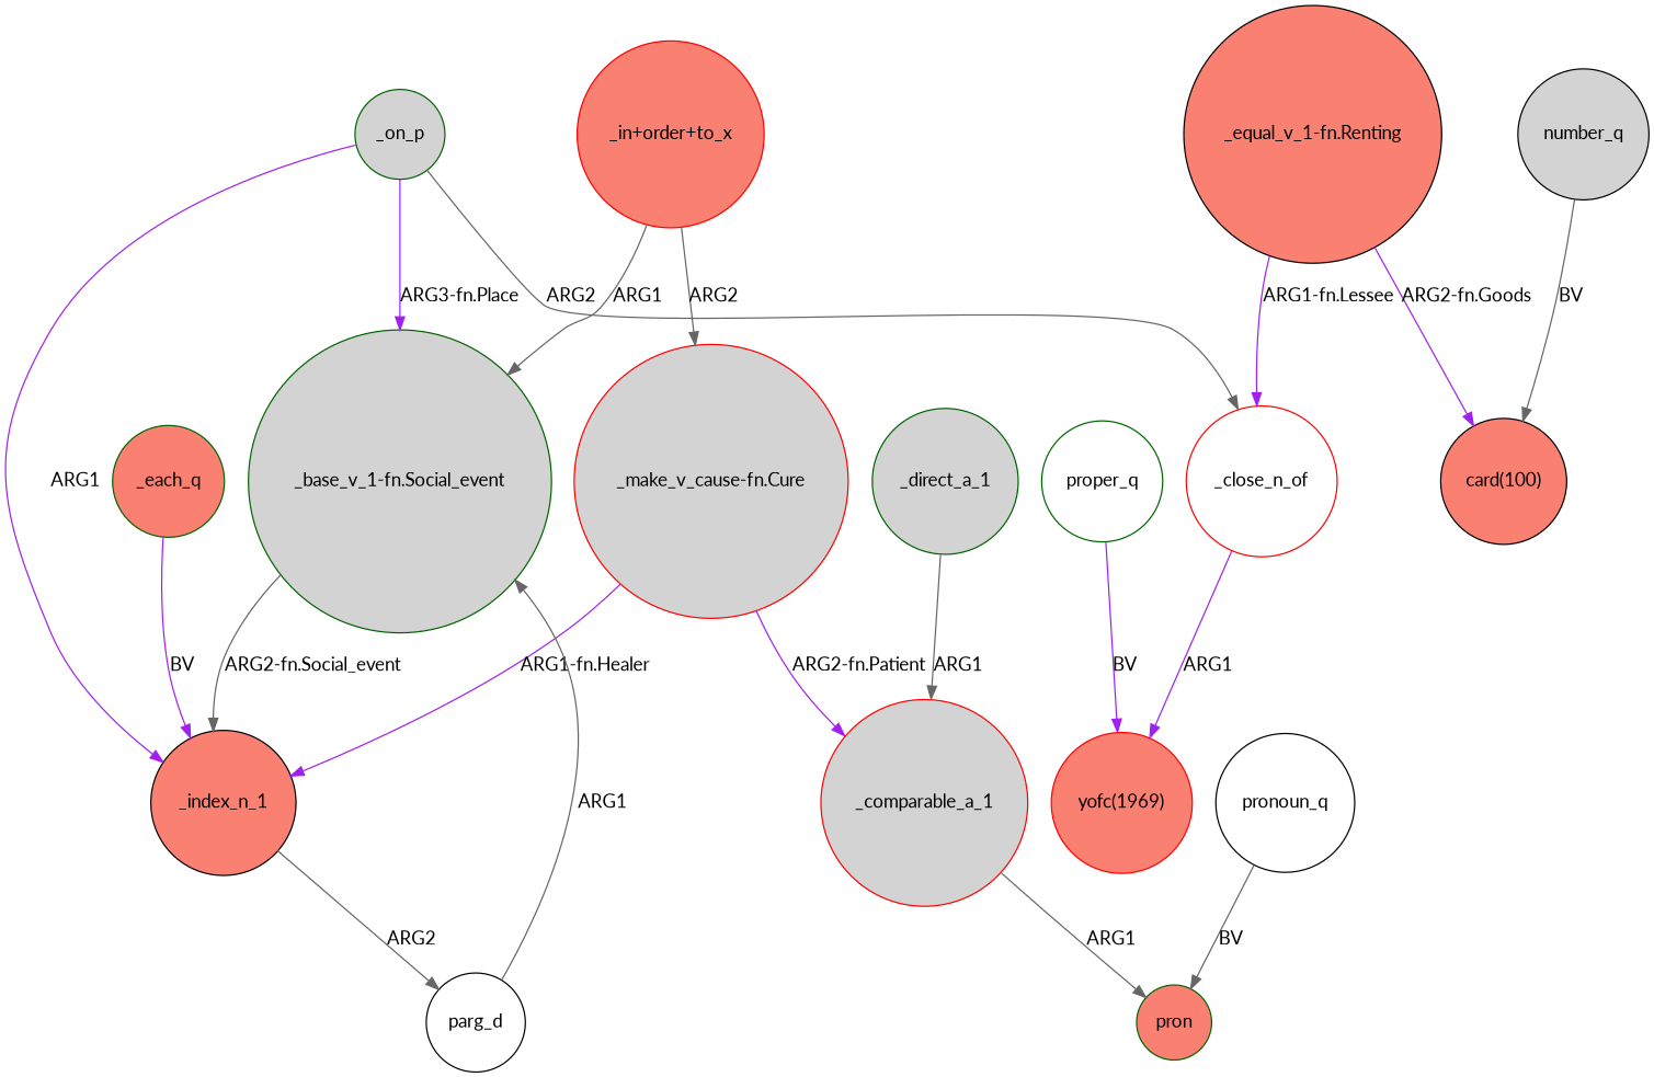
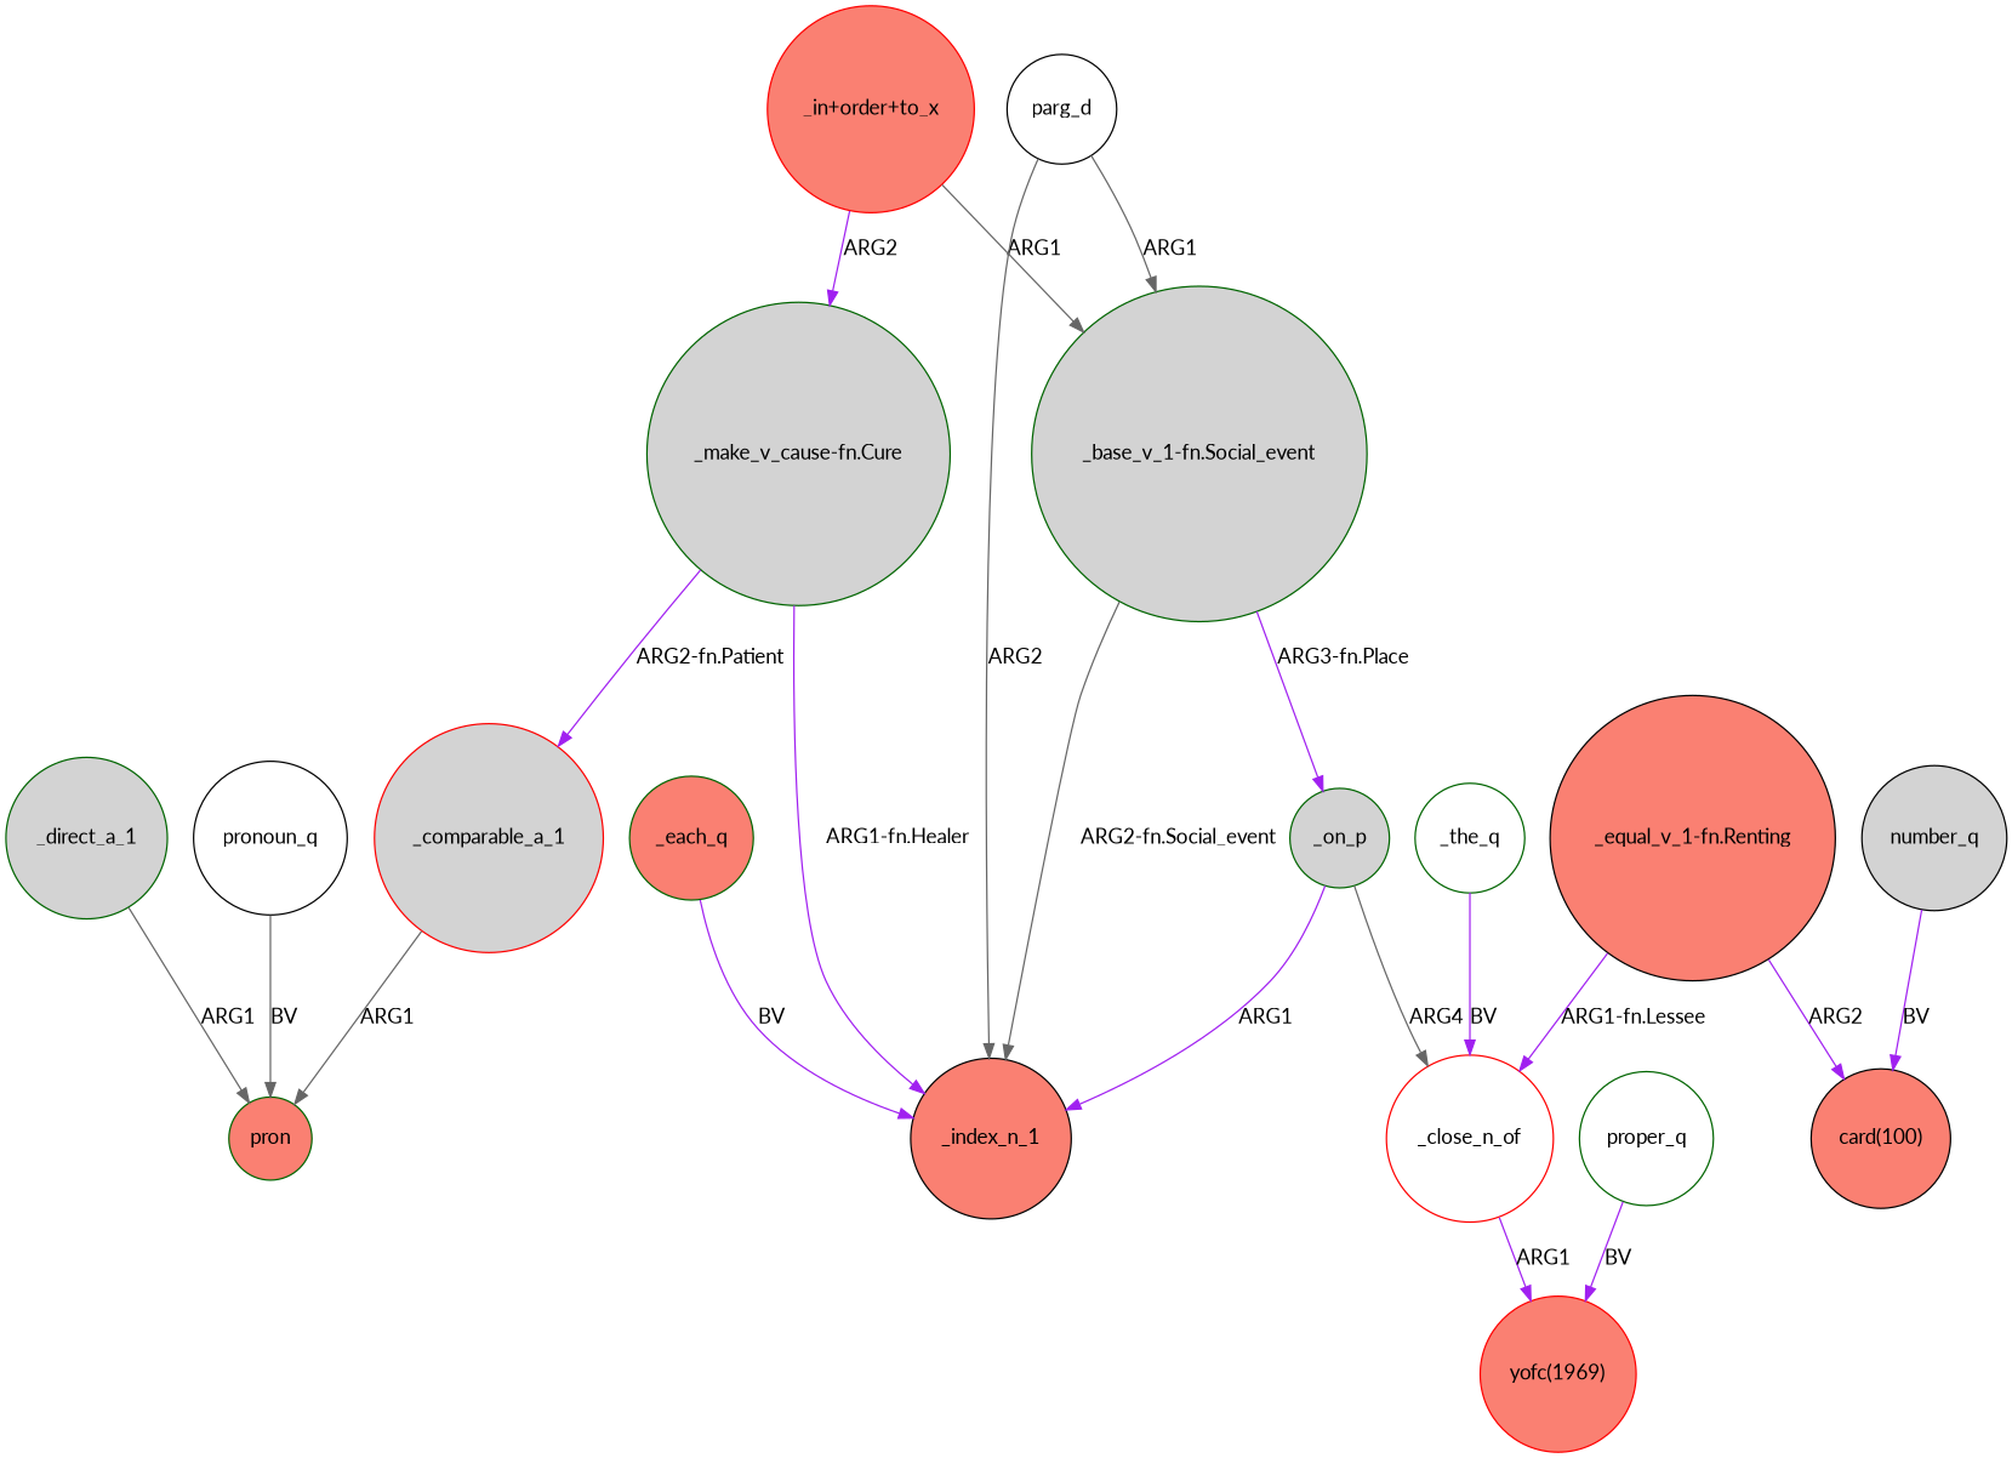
  digraph {
    fontname=Lato
    node [color=darkgreen fillcolor=salmon fontname=Lato shape=circle style=filled]
    edge [color=purple fontname=Lato]
    "_base_v_1-fn.Social_event" [fillcolor=lightgrey]
    _on_p [fillcolor=lightgrey]
    _index_n_1 [color=black]
    _close_n_of [color=red fillcolor=white]
    "yofc(1969)" [color=red]
    "_in+order+to_x" [color=red]
-   "_make_v_cause-fn.Cure" [color=red fillcolor=lightgrey]
+   "_make_v_cause-fn.Cure" [fillcolor=lightgrey]
    _comparable_a_1 [color=red fillcolor=lightgrey]
    pron
    _each_q
    proper_q [fillcolor=white]
    pronoun_q [color=black fillcolor=white]
    "_equal_v_1-fn.Renting" [color=black]
    "card(100)" [color=black]
    _direct_a_1 [fillcolor=lightgrey]
    parg_d [color=black fillcolor=white]
+   _the_q [fillcolor=white]
    number_q [color=black fillcolor=lightgrey]
-   _on_p -> "_base_v_1-fn.Social_event" [label="ARG3-fn.Place"]
+   "_base_v_1-fn.Social_event" -> _on_p [label="ARG3-fn.Place"]
    "_base_v_1-fn.Social_event" -> _index_n_1 [color=gray40 label="ARG2-fn.Social_event"]
    _on_p -> _index_n_1 [label=ARG1]
-   _on_p -> _close_n_of [color=gray40 label=ARG2]
+   _on_p -> _close_n_of [color=gray40 label=ARG4]
    _close_n_of -> "yofc(1969)" [label=ARG1]
    "_in+order+to_x" -> "_base_v_1-fn.Social_event" [color=gray40 label=ARG1]
-   "_in+order+to_x" -> "_make_v_cause-fn.Cure" [color=gray40 label=ARG2]
+   "_in+order+to_x" -> "_make_v_cause-fn.Cure" [label=ARG2]
    "_make_v_cause-fn.Cure" -> _index_n_1 [label="ARG1-fn.Healer"]
    "_make_v_cause-fn.Cure" -> _comparable_a_1 [label="ARG2-fn.Patient"]
    _comparable_a_1 -> pron [color=gray40 label=ARG1]
    _each_q -> _index_n_1 [label=BV]
    proper_q -> "yofc(1969)" [label=BV]
    pronoun_q -> pron [color=gray40 label=BV]
    "_equal_v_1-fn.Renting" -> _close_n_of [label="ARG1-fn.Lessee"]
-   "_equal_v_1-fn.Renting" -> "card(100)" [label="ARG2-fn.Goods"]
-   _direct_a_1 -> _comparable_a_1 [color=gray40 label=ARG1]
+   "_equal_v_1-fn.Renting" -> "card(100)" [label=ARG2]
+   _direct_a_1 -> pron [color=gray40 label=ARG1]
    parg_d -> "_base_v_1-fn.Social_event" [color=gray40 label=ARG1]
-   _index_n_1 -> parg_d [color=gray40 label=ARG2]
-   number_q -> "card(100)" [color=gray40 label=BV]
+   parg_d -> _index_n_1 [color=gray40 label=ARG2]
+   _the_q -> _close_n_of [label=BV]
+   number_q -> "card(100)" [label=BV]
  }
